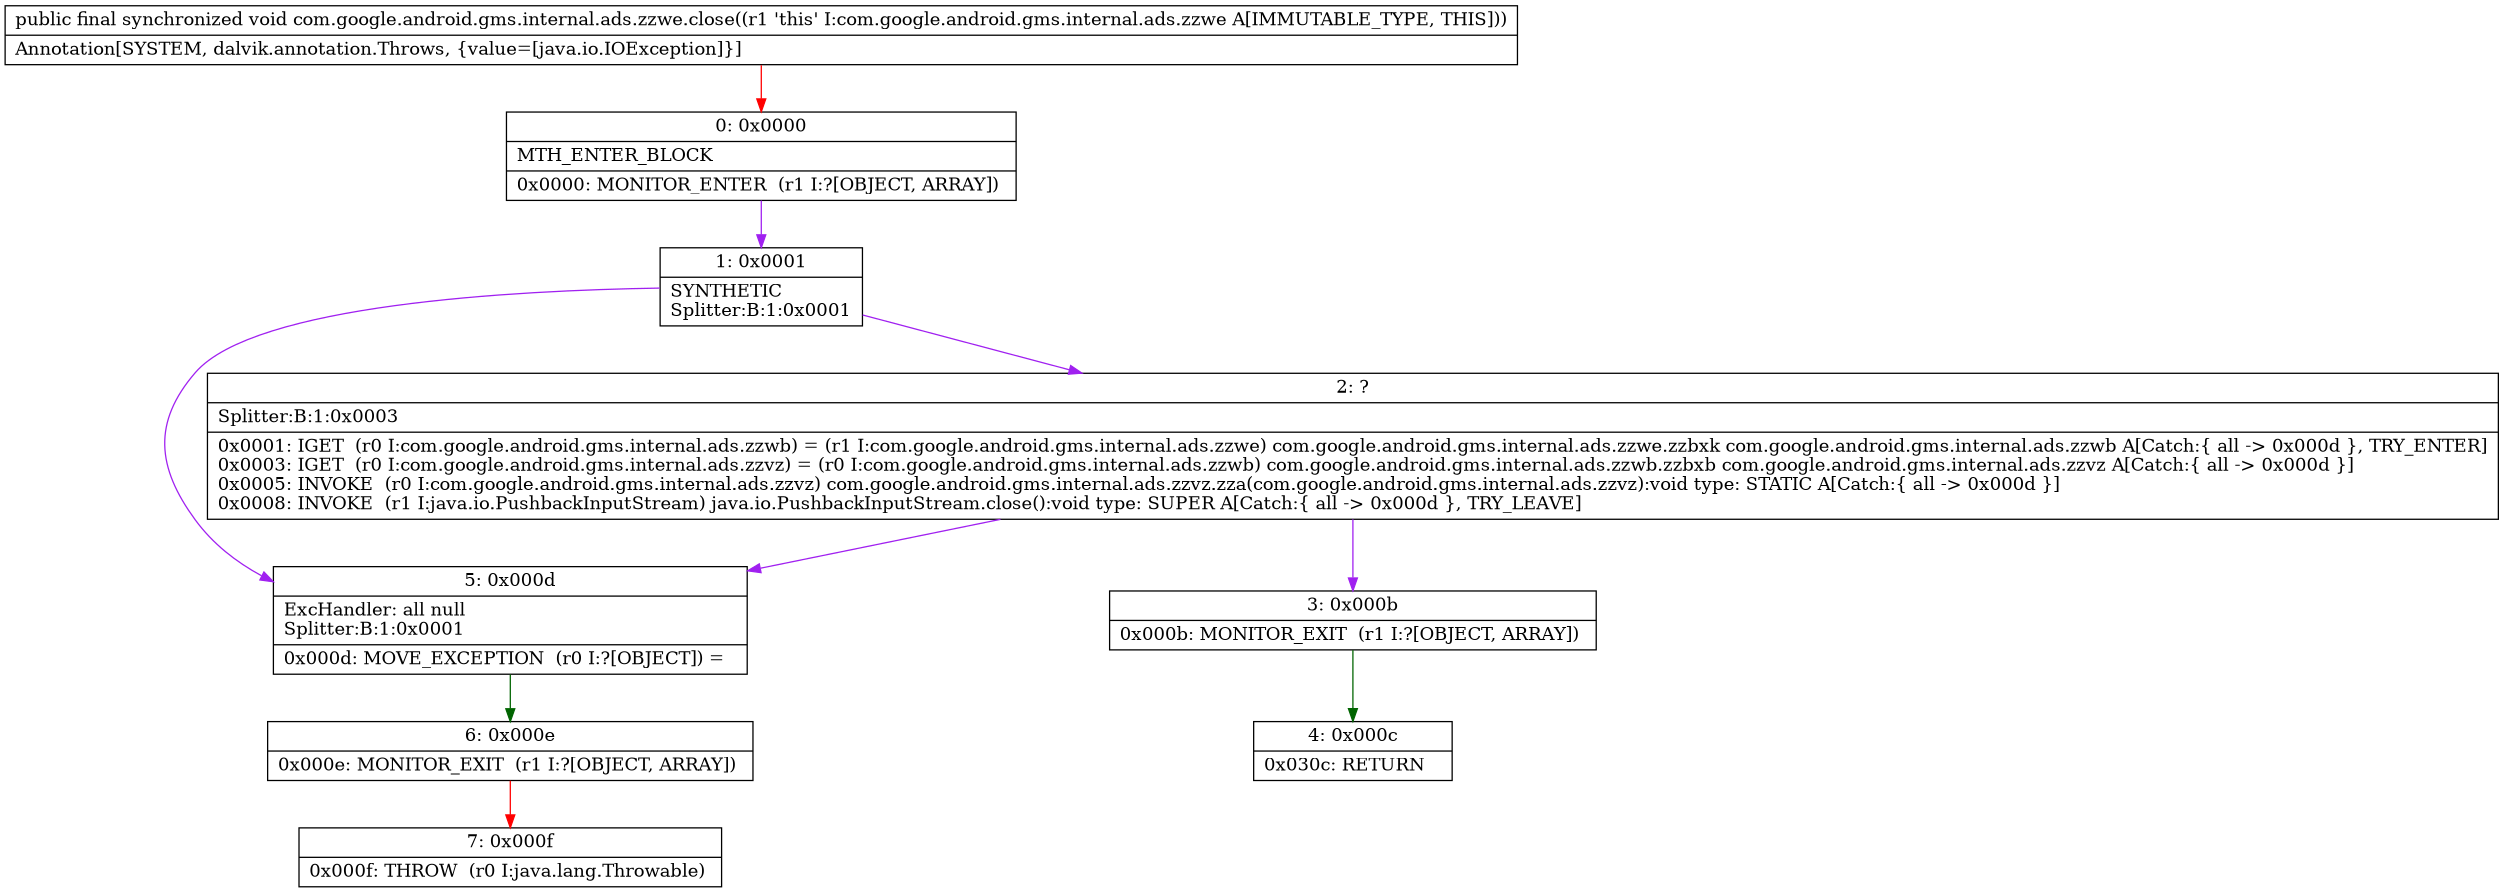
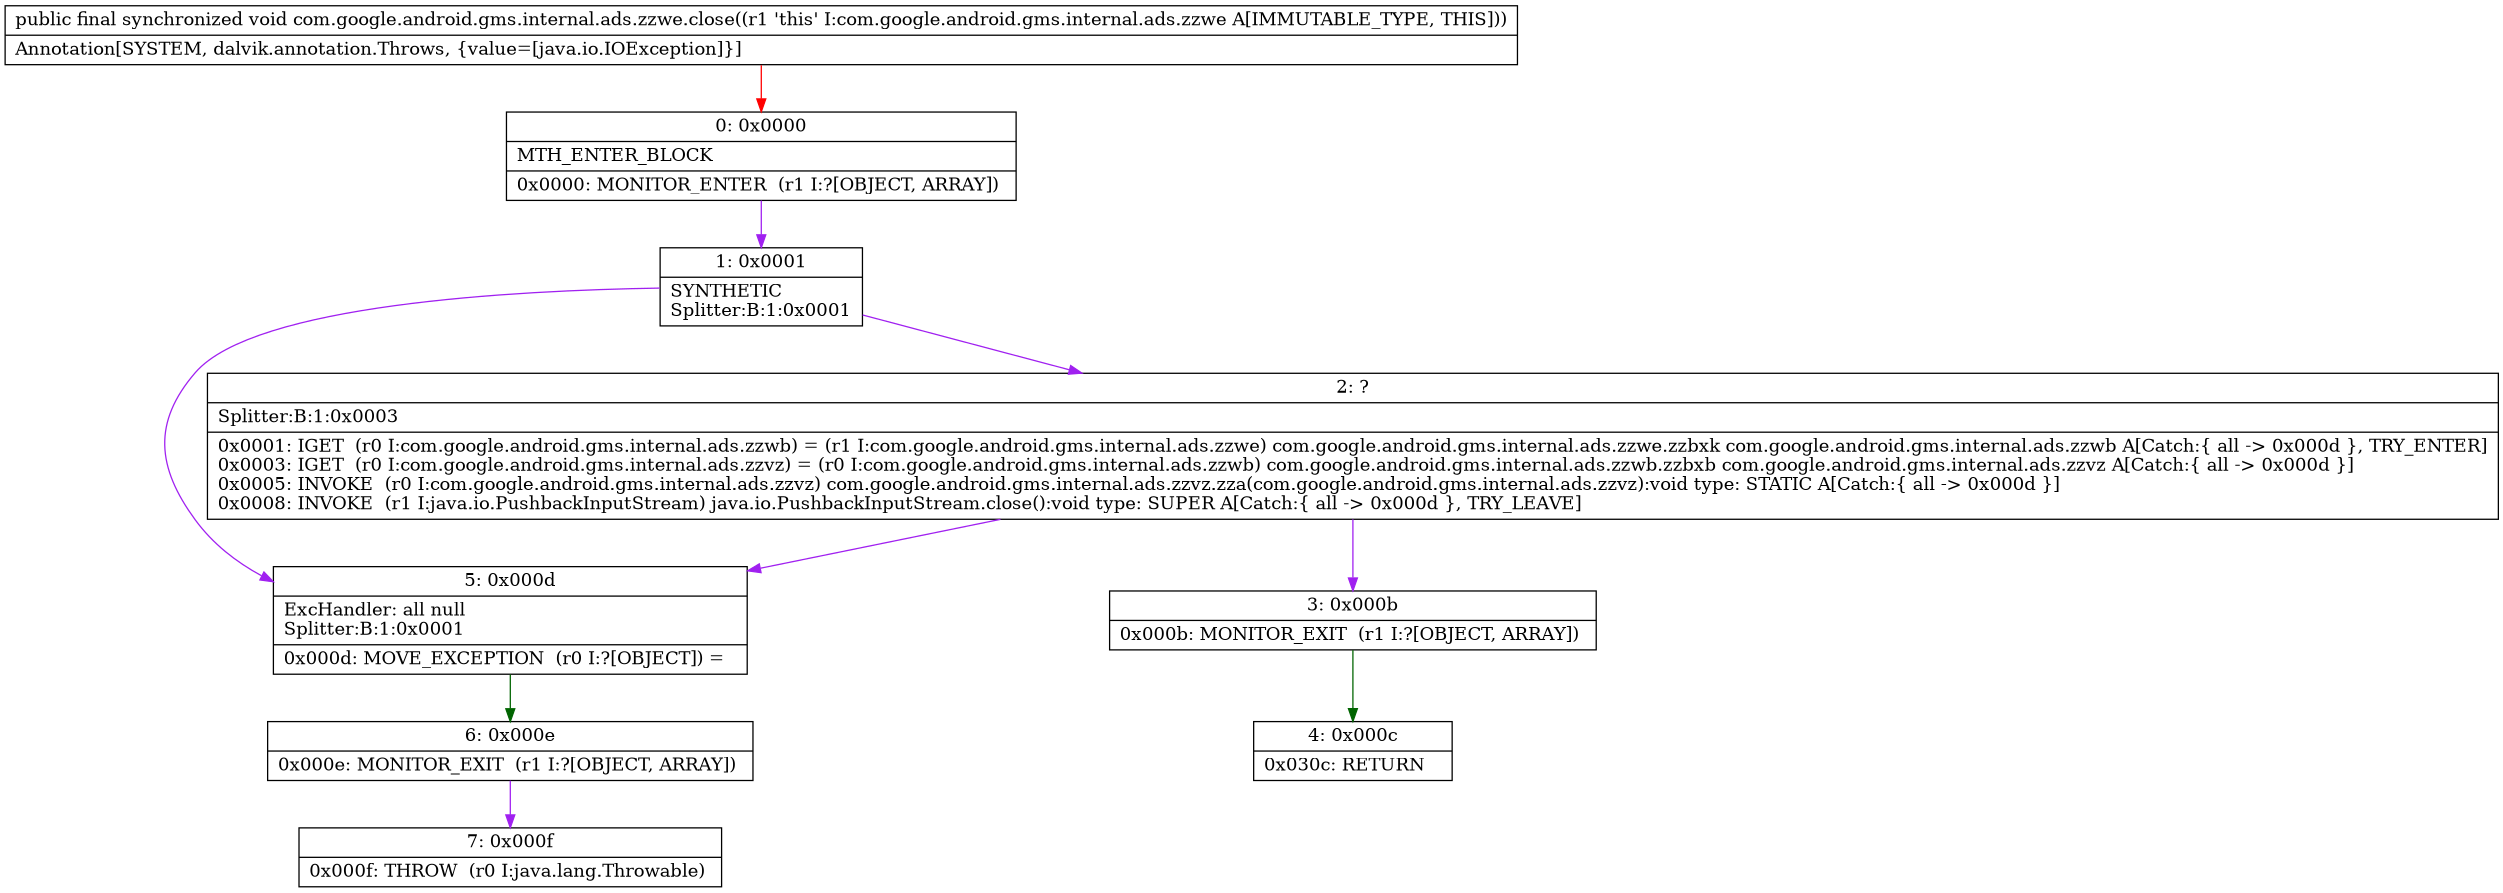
  digraph {
    node [shape=record]
    edge [color=purple]
    n1 [label="{0\:\ 0x0000|MTH_ENTER_BLOCK\l|0x0000: MONITOR_ENTER  (r1 I:?[OBJECT, ARRAY]) \l}"]
    n2 [label="{1\:\ 0x0001|SYNTHETIC\lSplitter:B:1:0x0001\l}"]
    n3 [label="{2\:\ ?|Splitter:B:1:0x0003\l|0x0001: IGET  (r0 I:com.google.android.gms.internal.ads.zzwb) = (r1 I:com.google.android.gms.internal.ads.zzwe) com.google.android.gms.internal.ads.zzwe.zzbxk com.google.android.gms.internal.ads.zzwb A[Catch:\{ all \-\> 0x000d \}, TRY_ENTER]\l0x0003: IGET  (r0 I:com.google.android.gms.internal.ads.zzvz) = (r0 I:com.google.android.gms.internal.ads.zzwb) com.google.android.gms.internal.ads.zzwb.zzbxb com.google.android.gms.internal.ads.zzvz A[Catch:\{ all \-\> 0x000d \}]\l0x0005: INVOKE  (r0 I:com.google.android.gms.internal.ads.zzvz) com.google.android.gms.internal.ads.zzvz.zza(com.google.android.gms.internal.ads.zzvz):void type: STATIC A[Catch:\{ all \-\> 0x000d \}]\l0x0008: INVOKE  (r1 I:java.io.PushbackInputStream) java.io.PushbackInputStream.close():void type: SUPER A[Catch:\{ all \-\> 0x000d \}, TRY_LEAVE]\l}"]
    n4 [label="{5\:\ 0x000d|ExcHandler: all null\lSplitter:B:1:0x0001\l|0x000d: MOVE_EXCEPTION  (r0 I:?[OBJECT]) =  \l}"]
    n5 [label="{3\:\ 0x000b|0x000b: MONITOR_EXIT  (r1 I:?[OBJECT, ARRAY]) \l}"]
    n6 [label="{6\:\ 0x000e|0x000e: MONITOR_EXIT  (r1 I:?[OBJECT, ARRAY]) \l}"]
    n7 [label="{4\:\ 0x000c|0x030c: RETURN   \l}"]
    n8 [label="{7\:\ 0x000f|0x000f: THROW  (r0 I:java.lang.Throwable) \l}"]
    n9 [label="{public final synchronized void com.google.android.gms.internal.ads.zzwe.close((r1 'this' I:com.google.android.gms.internal.ads.zzwe A[IMMUTABLE_TYPE, THIS]))  | Annotation[SYSTEM, dalvik.annotation.Throws, \{value=[java.io.IOException]\}]\l}"]
    n1 -> n2
    n2 -> n3
    n2 -> n4
    n3 -> n4
    n3 -> n5
    n4 -> n6 [color=darkgreen]
    n5 -> n7 [color=darkgreen]
-   n6 -> n8 [color=red]
+   n6 -> n8
    n9 -> n1 [color=red]
  }
